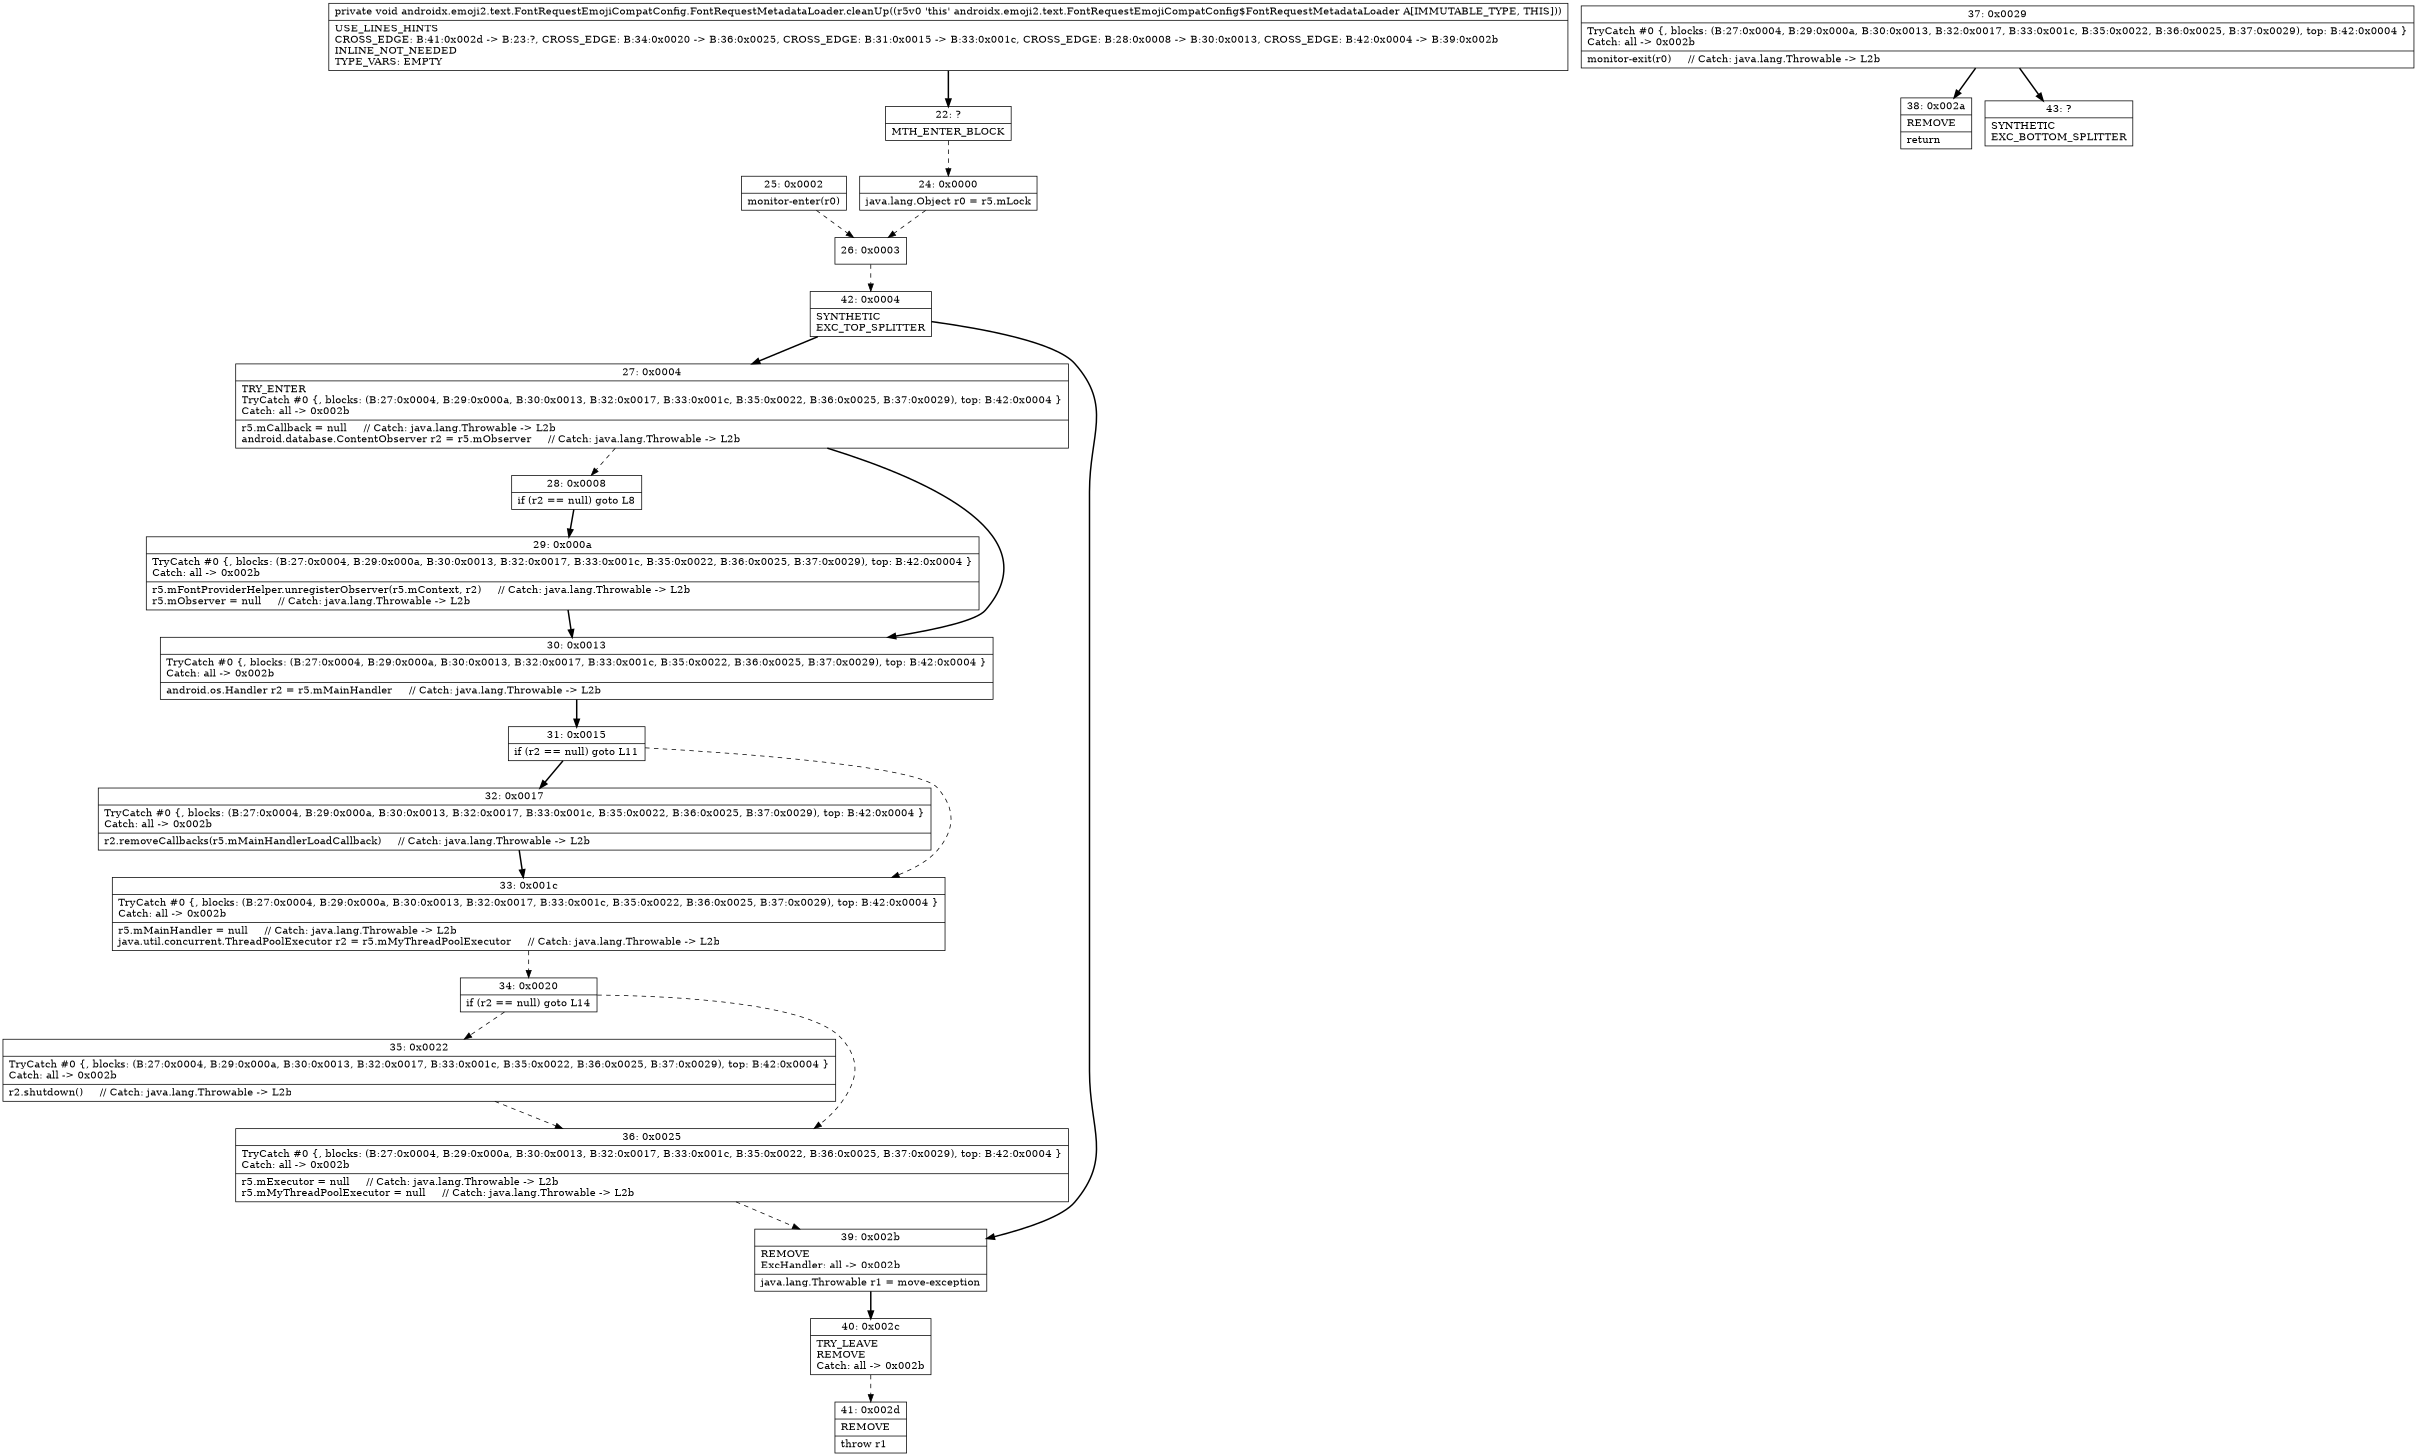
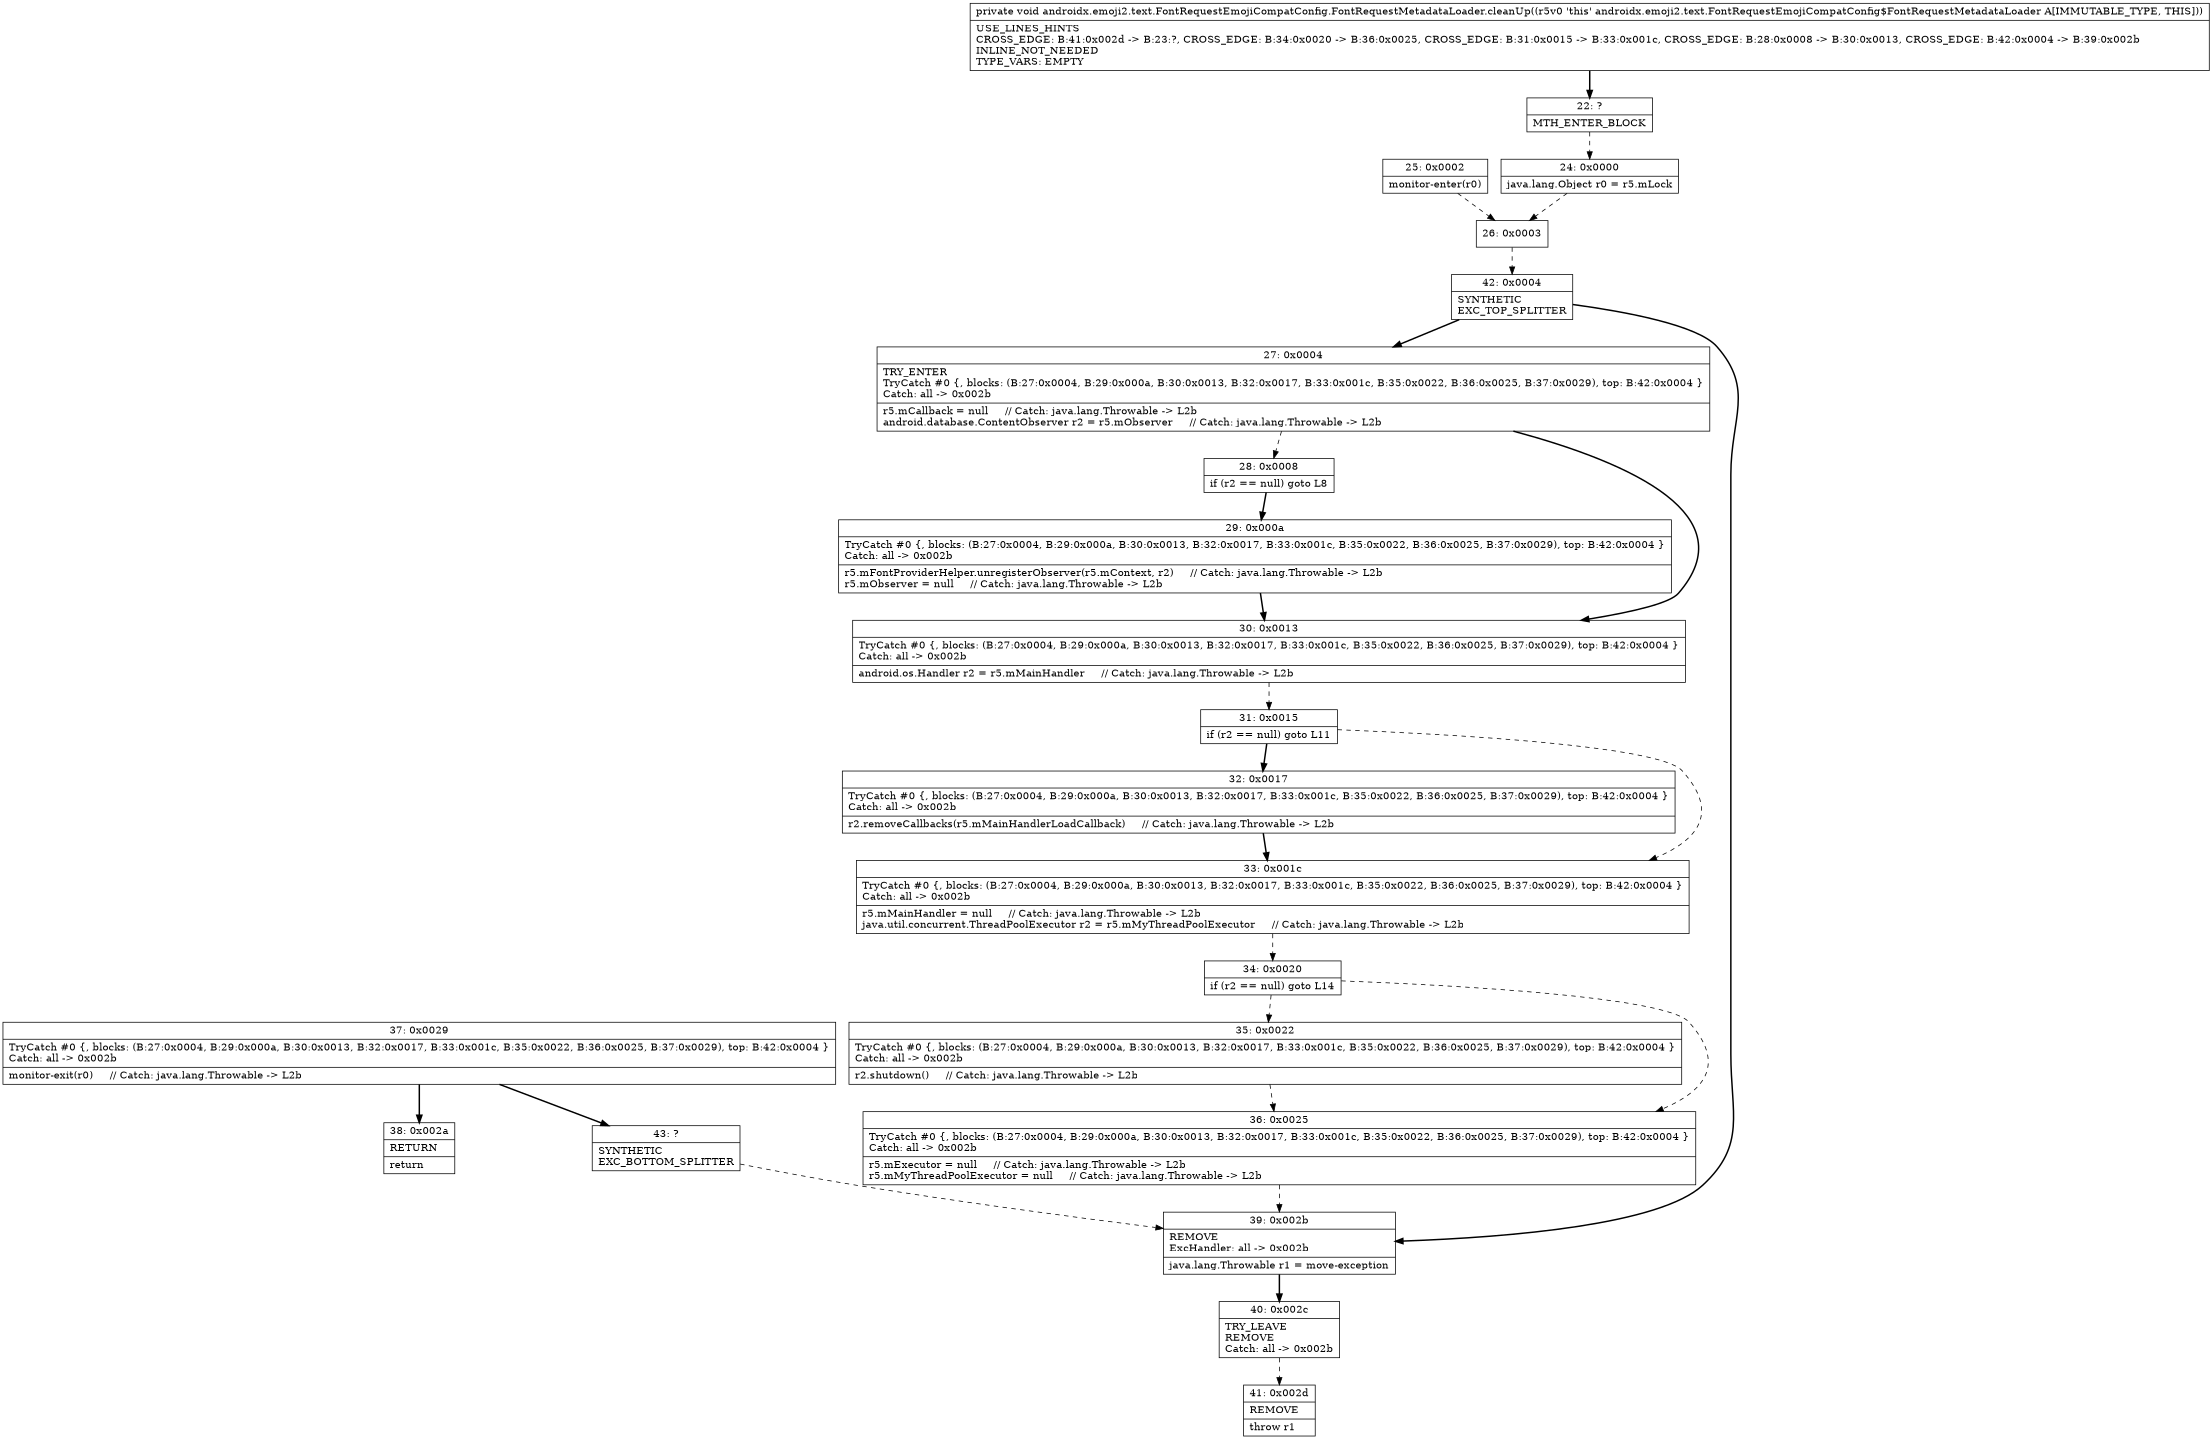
  digraph {
    node [shape=record]
    edge [style=dashed]
    n1 [label="{22\:\ ?|MTH_ENTER_BLOCK\l}"]
    n2 [label="{24\:\ 0x0000|java.lang.Object r0 = r5.mLock\l}"]
    n3 [label="{26\:\ 0x0003}"]
    n4 [label="{25\:\ 0x0002|monitor\-enter(r0)\l}"]
    n5 [label="{42\:\ 0x0004|SYNTHETIC\lEXC_TOP_SPLITTER\l}"]
    n6 [label="{27\:\ 0x0004|TRY_ENTER\lTryCatch #0 \{, blocks: (B:27:0x0004, B:29:0x000a, B:30:0x0013, B:32:0x0017, B:33:0x001c, B:35:0x0022, B:36:0x0025, B:37:0x0029), top: B:42:0x0004 \}\lCatch: all \-\> 0x002b\l|r5.mCallback = null     \/\/ Catch: java.lang.Throwable \-\> L2b\landroid.database.ContentObserver r2 = r5.mObserver     \/\/ Catch: java.lang.Throwable \-\> L2b\l}"]
    n7 [label="{39\:\ 0x002b|REMOVE\lExcHandler: all \-\> 0x002b\l|java.lang.Throwable r1 = move\-exception\l}"]
    n8 [label="{28\:\ 0x0008|if (r2 == null) goto L8\l}"]
    n9 [label="{30\:\ 0x0013|TryCatch #0 \{, blocks: (B:27:0x0004, B:29:0x000a, B:30:0x0013, B:32:0x0017, B:33:0x001c, B:35:0x0022, B:36:0x0025, B:37:0x0029), top: B:42:0x0004 \}\lCatch: all \-\> 0x002b\l|android.os.Handler r2 = r5.mMainHandler     \/\/ Catch: java.lang.Throwable \-\> L2b\l}"]
    n10 [label="{40\:\ 0x002c|TRY_LEAVE\lREMOVE\lCatch: all \-\> 0x002b\l}"]
    n11 [label="{29\:\ 0x000a|TryCatch #0 \{, blocks: (B:27:0x0004, B:29:0x000a, B:30:0x0013, B:32:0x0017, B:33:0x001c, B:35:0x0022, B:36:0x0025, B:37:0x0029), top: B:42:0x0004 \}\lCatch: all \-\> 0x002b\l|r5.mFontProviderHelper.unregisterObserver(r5.mContext, r2)     \/\/ Catch: java.lang.Throwable \-\> L2b\lr5.mObserver = null     \/\/ Catch: java.lang.Throwable \-\> L2b\l}"]
    n12 [label="{31\:\ 0x0015|if (r2 == null) goto L11\l}"]
    n13 [label="{32\:\ 0x0017|TryCatch #0 \{, blocks: (B:27:0x0004, B:29:0x000a, B:30:0x0013, B:32:0x0017, B:33:0x001c, B:35:0x0022, B:36:0x0025, B:37:0x0029), top: B:42:0x0004 \}\lCatch: all \-\> 0x002b\l|r2.removeCallbacks(r5.mMainHandlerLoadCallback)     \/\/ Catch: java.lang.Throwable \-\> L2b\l}"]
    n14 [label="{33\:\ 0x001c|TryCatch #0 \{, blocks: (B:27:0x0004, B:29:0x000a, B:30:0x0013, B:32:0x0017, B:33:0x001c, B:35:0x0022, B:36:0x0025, B:37:0x0029), top: B:42:0x0004 \}\lCatch: all \-\> 0x002b\l|r5.mMainHandler = null     \/\/ Catch: java.lang.Throwable \-\> L2b\ljava.util.concurrent.ThreadPoolExecutor r2 = r5.mMyThreadPoolExecutor     \/\/ Catch: java.lang.Throwable \-\> L2b\l}"]
    n15 [label="{34\:\ 0x0020|if (r2 == null) goto L14\l}"]
    n16 [label="{35\:\ 0x0022|TryCatch #0 \{, blocks: (B:27:0x0004, B:29:0x000a, B:30:0x0013, B:32:0x0017, B:33:0x001c, B:35:0x0022, B:36:0x0025, B:37:0x0029), top: B:42:0x0004 \}\lCatch: all \-\> 0x002b\l|r2.shutdown()     \/\/ Catch: java.lang.Throwable \-\> L2b\l}"]
    n17 [label="{36\:\ 0x0025|TryCatch #0 \{, blocks: (B:27:0x0004, B:29:0x000a, B:30:0x0013, B:32:0x0017, B:33:0x001c, B:35:0x0022, B:36:0x0025, B:37:0x0029), top: B:42:0x0004 \}\lCatch: all \-\> 0x002b\l|r5.mExecutor = null     \/\/ Catch: java.lang.Throwable \-\> L2b\lr5.mMyThreadPoolExecutor = null     \/\/ Catch: java.lang.Throwable \-\> L2b\l}"]
    n18 [label="{37\:\ 0x0029|TryCatch #0 \{, blocks: (B:27:0x0004, B:29:0x000a, B:30:0x0013, B:32:0x0017, B:33:0x001c, B:35:0x0022, B:36:0x0025, B:37:0x0029), top: B:42:0x0004 \}\lCatch: all \-\> 0x002b\l|monitor\-exit(r0)     \/\/ Catch: java.lang.Throwable \-\> L2b\l}"]
-   n19 [label="{38\:\ 0x002a|REMOVE\l|return\l}"]
+   n19 [label="{38\:\ 0x002a|RETURN\l|return\l}"]
    n20 [label="{43\:\ ?|SYNTHETIC\lEXC_BOTTOM_SPLITTER\l}"]
    n21 [label="{41\:\ 0x002d|REMOVE\l|throw r1\l}"]
    n22 [label="{private void androidx.emoji2.text.FontRequestEmojiCompatConfig.FontRequestMetadataLoader.cleanUp((r5v0 'this' androidx.emoji2.text.FontRequestEmojiCompatConfig$FontRequestMetadataLoader A[IMMUTABLE_TYPE, THIS]))  | USE_LINES_HINTS\lCROSS_EDGE: B:41:0x002d \-\> B:23:?, CROSS_EDGE: B:34:0x0020 \-\> B:36:0x0025, CROSS_EDGE: B:31:0x0015 \-\> B:33:0x001c, CROSS_EDGE: B:28:0x0008 \-\> B:30:0x0013, CROSS_EDGE: B:42:0x0004 \-\> B:39:0x002b\lINLINE_NOT_NEEDED\lTYPE_VARS: EMPTY\l}"]
    n1 -> n2
    n2 -> n3
    n3 -> n5
    n4 -> n3
    n5 -> n6 [style=bold]
    n5 -> n7 [style=bold]
    n6 -> n8
    n6 -> n9 [style=bold]
    n7 -> n10 [style=bold]
    n8 -> n11 [style=bold]
-   n9 -> n12 [style=bold]
+   n9 -> n12
    n10 -> n21
    n11 -> n9 [style=bold]
    n12 -> n13 [style=bold]
    n12 -> n14
    n13 -> n14 [style=bold]
    n14 -> n15
    n15 -> n16
    n15 -> n17
    n16 -> n17
    n17 -> n7
    n18 -> n19 [style=bold]
    n18 -> n20 [style=bold]
+   n20 -> n7
    n22 -> n1 [style=bold]
  }
